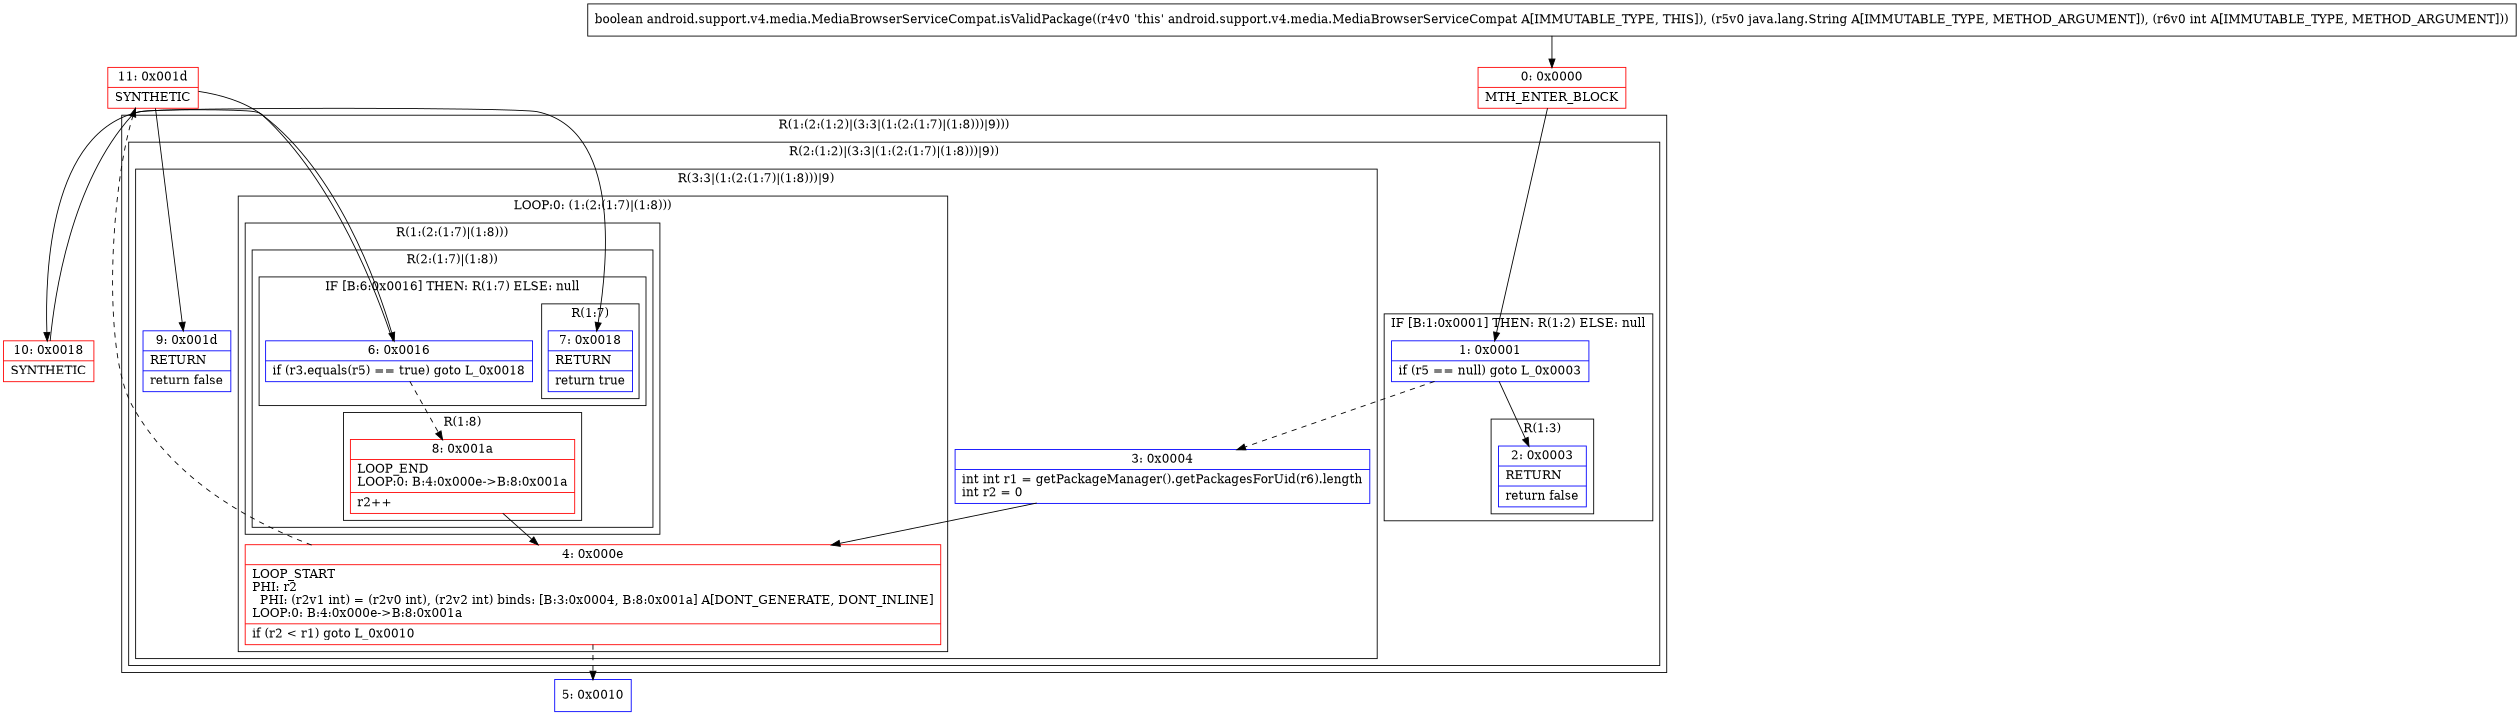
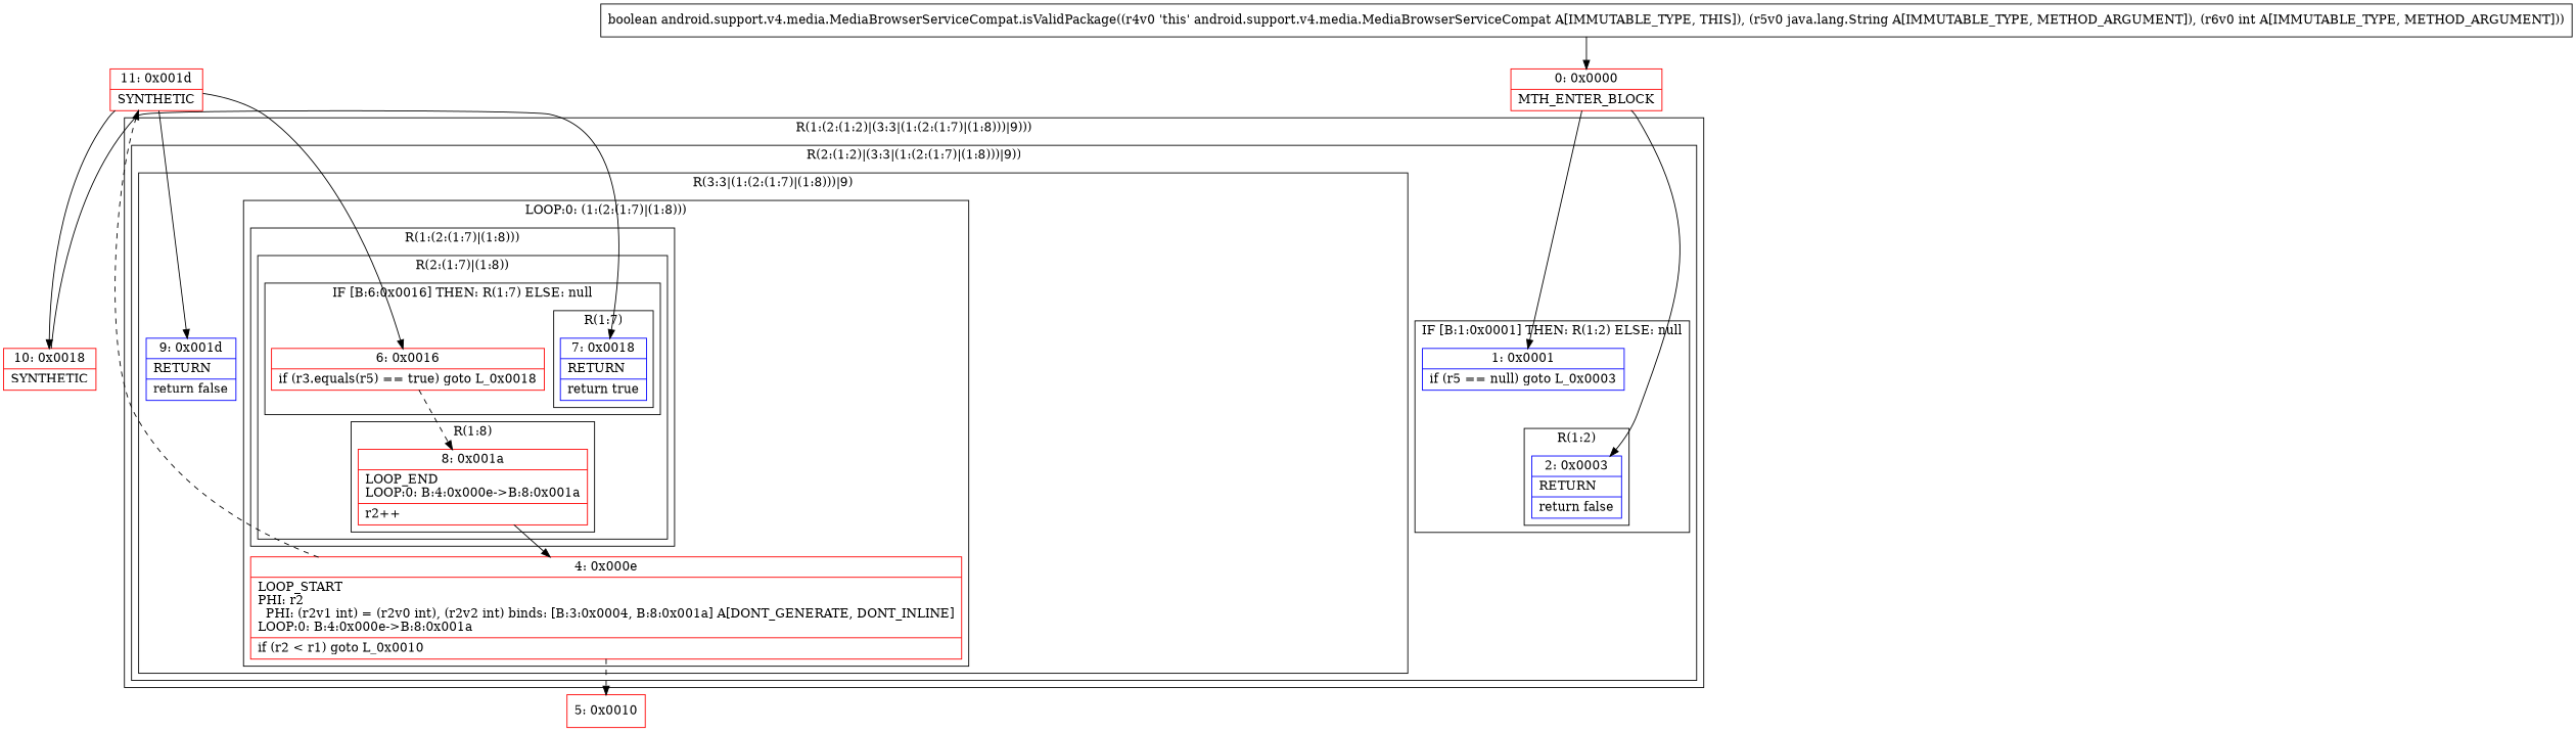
  digraph {
    node [color=blue shape=record]
    n1 [label="{2\:\ 0x0003|RETURN\l|return false\l}"]
    n2 [label="{1\:\ 0x0001|if (r5 == null) goto L_0x0003\l}"]
    n3 [label="{7\:\ 0x0018|RETURN\l|return true\l}"]
-   n4 [label="{6\:\ 0x0016|if (r3.equals(r5) == true) goto L_0x0018\l}"]
+   n4 [color=red label="{6\:\ 0x0016|if (r3.equals(r5) == true) goto L_0x0018\l}"]
    n5 [color=red label="{8\:\ 0x001a|LOOP_END\lLOOP:0: B:4:0x000e\-\>B:8:0x001a\l|r2++\l}"]
    n6 [color=red label="{4\:\ 0x000e|LOOP_START\lPHI: r2 \l  PHI: (r2v1 int) = (r2v0 int), (r2v2 int) binds: [B:3:0x0004, B:8:0x001a] A[DONT_GENERATE, DONT_INLINE]\lLOOP:0: B:4:0x000e\-\>B:8:0x001a\l|if (r2 \< r1) goto L_0x0010\l}"]
-   n7 [label="{3\:\ 0x0004|int int r1 = getPackageManager().getPackagesForUid(r6).length\lint r2 = 0\l}"]
    n8 [label="{9\:\ 0x001d|RETURN\l|return false\l}"]
    n9 [color=red label="{10\:\ 0x0018|SYNTHETIC\l}"]
-   n10 [label="{5\:\ 0x0010}"]
+   n10 [color=red label="{5\:\ 0x0010}"]
    n11 [color=red label="{11\:\ 0x001d|SYNTHETIC\l}"]
    n12 [color=red label="{0\:\ 0x0000|MTH_ENTER_BLOCK\l}"]
    n13 [label="{boolean android.support.v4.media.MediaBrowserServiceCompat.isValidPackage((r4v0 'this' android.support.v4.media.MediaBrowserServiceCompat A[IMMUTABLE_TYPE, THIS]), (r5v0 java.lang.String A[IMMUTABLE_TYPE, METHOD_ARGUMENT]), (r6v0 int A[IMMUTABLE_TYPE, METHOD_ARGUMENT])) }" color=""]
    subgraph cluster_1 {
      label="R(1:(2:(1:2)|(3:3|(1:(2:(1:7)|(1:8)))|9)))"
      subgraph cluster_2 {
        label="R(2:(1:2)|(3:3|(1:(2:(1:7)|(1:8)))|9))"
        subgraph cluster_3 {
          label="IF [B:1:0x0001] THEN: R(1:2) ELSE: null"
          n2
          subgraph cluster_4 {
-           label="R(1:3)"
+           label="R(1:2)"
            n1
          }
        }
        subgraph cluster_5 {
          label="R(3:3|(1:(2:(1:7)|(1:8)))|9)"
-         n7
          n8
          subgraph cluster_6 {
            label="LOOP:0: (1:(2:(1:7)|(1:8)))"
            n6
            subgraph cluster_7 {
              label="R(1:(2:(1:7)|(1:8)))"
              subgraph cluster_8 {
                label="R(2:(1:7)|(1:8))"
                subgraph cluster_9 {
                  label="IF [B:6:0x0016] THEN: R(1:7) ELSE: null"
                  n4
                  subgraph cluster_10 {
                    label="R(1:7)"
                    n3
                  }
                }
                subgraph cluster_11 {
                  label="R(1:8)"
                  n5
                }
              }
            }
          }
        }
      }
    }
-   n2 -> n1
-   n2 -> n7 [style=dashed]
+   n12 -> n1
    n4 -> n5 [style=dashed]
-   n4 -> n9
+   n11 -> n9
    n5 -> n6
    n6 -> n10 [style=dashed]
    n6 -> n11 [style=dashed]
-   n7 -> n6
    n9 -> n3
    n11 -> n4
    n11 -> n8
    n12 -> n2
    n13 -> n12
  }
